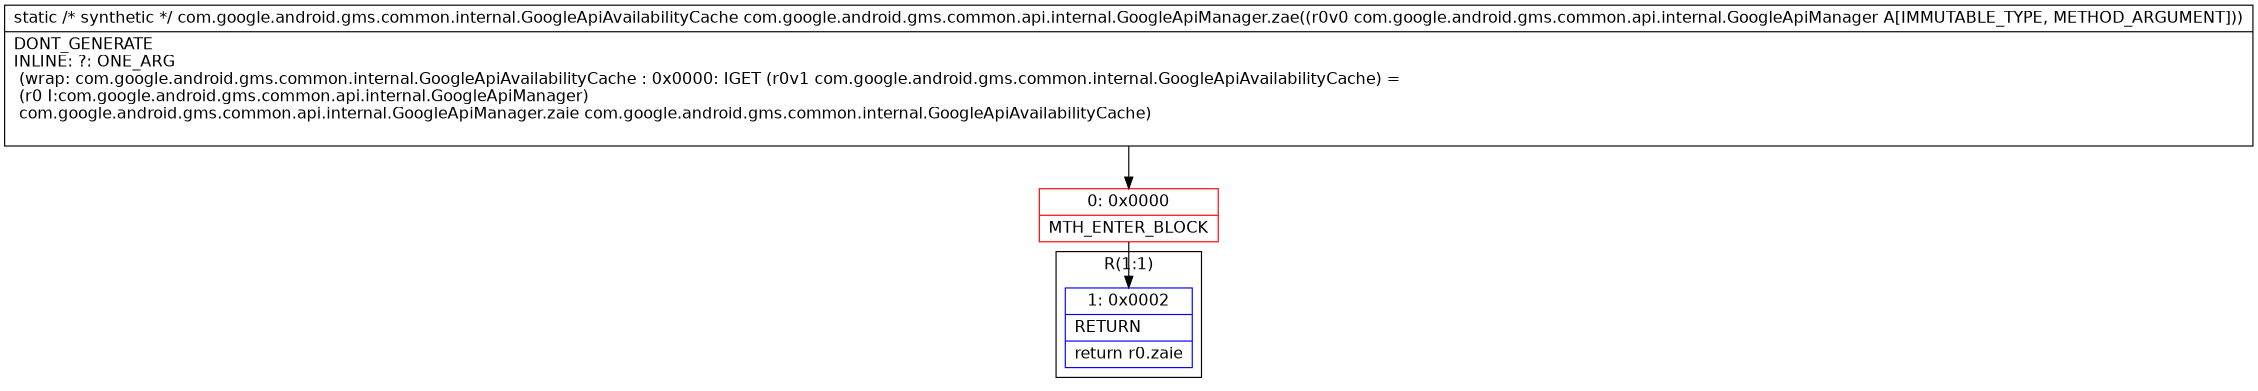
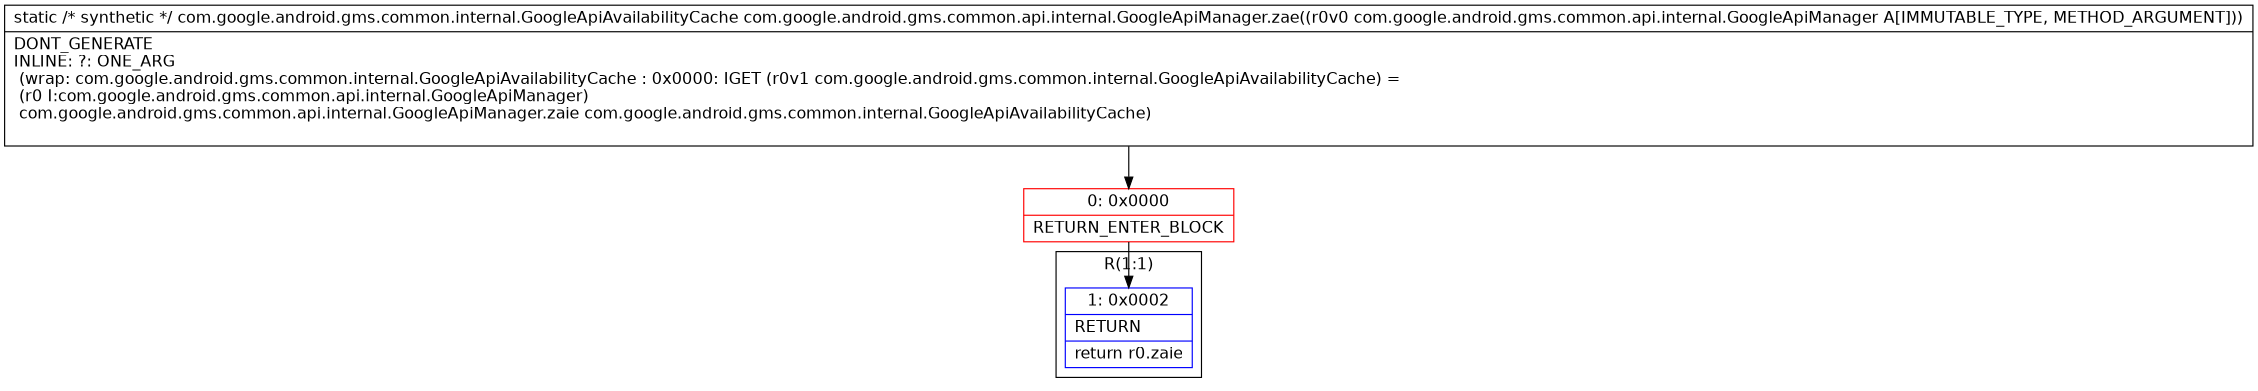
  digraph {
    fontname="DejaVu Sans"
    node [shape=record fontname="DejaVu Sans"]
    edge [fontname="DejaVu Sans"]
    n1 [color=blue label="{1\:\ 0x0002|RETURN\l|return r0.zaie\l}"]
-   n2 [color=red label="{0\:\ 0x0000|MTH_ENTER_BLOCK\l}"]
+   n2 [color=red label="{0\:\ 0x0000|RETURN_ENTER_BLOCK\l}"]
    n3 [label="{static \/* synthetic *\/ com.google.android.gms.common.internal.GoogleApiAvailabilityCache com.google.android.gms.common.api.internal.GoogleApiManager.zae((r0v0 com.google.android.gms.common.api.internal.GoogleApiManager A[IMMUTABLE_TYPE, METHOD_ARGUMENT]))  | DONT_GENERATE\lINLINE: ?: ONE_ARG  \l  (wrap: com.google.android.gms.common.internal.GoogleApiAvailabilityCache : 0x0000: IGET  (r0v1 com.google.android.gms.common.internal.GoogleApiAvailabilityCache) = \l  (r0 I:com.google.android.gms.common.api.internal.GoogleApiManager)\l com.google.android.gms.common.api.internal.GoogleApiManager.zaie com.google.android.gms.common.internal.GoogleApiAvailabilityCache)\l\l}"]
    subgraph cluster_1 {
      label="R(1:1)"
      n1
    }
    n2 -> n1
    n3 -> n2
  }
